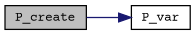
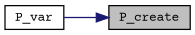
  digraph {
    rankdir=LR
    fontname="Courier Prime"
    node [color=black fontname="Courier Prime" fontsize=10 shape=record style=filled]
    n1 [fillcolor=grey75 fontcolor=black height=0.2 label=P_create width=0.4]
    n2 [fillcolor=white height=0.2 label=P_var width=0.4]
-   n1 -> n2 [color=midnightblue fontname="Courier Prime" fontsize=10 labelfontname=Helvetica labelfontsize=10 style=solid]
+   n2 -> n1 [color=midnightblue fontname="Courier Prime" fontsize=10 labelfontname=Helvetica labelfontsize=10 style=solid]
  }
